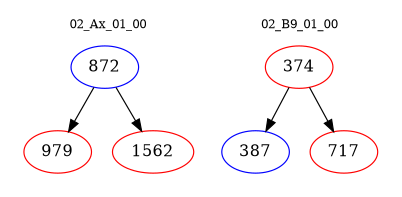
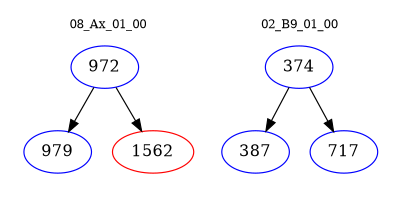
  digraph {
    node [color=blue]
    edge [color=black]
-   n1 [label=872]
-   n2 [color=red label=979]
+   n1 [label=972]
+   n2 [label=979]
    n3 [color=red label=1562]
-   n4 [color=red label=374]
+   n4 [label=374]
    n5 [label=387]
-   n6 [color=red label=717]
+   n6 [label=717]
    subgraph cluster_1 {
      color=white
      fontsize=10
-     label="02_Ax_01_00"
+     label="08_Ax_01_00"
      n1
      n2
      n3
    }
    subgraph cluster_2 {
      color=white
      fontsize=10
      label="02_B9_01_00"
      n4
      n5
      n6
    }
    n1 -> n2
    n1 -> n3
    n4 -> n5
    n4 -> n6
  }
